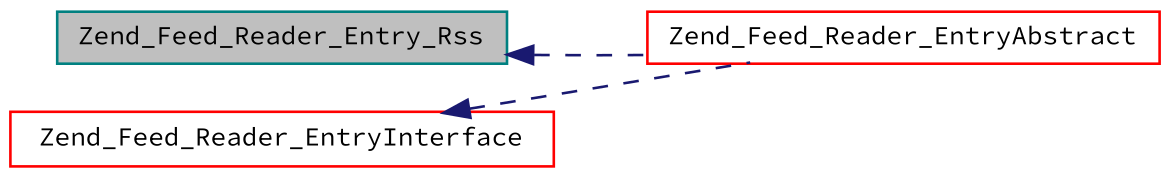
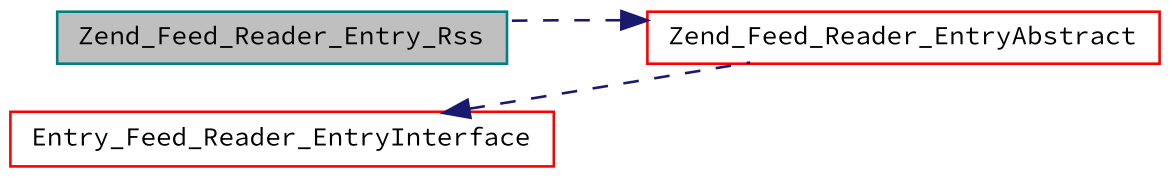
  digraph {
    fontname="Source Code Pro"
    rankdir=LR
    node [color=red fillcolor=white fontname="Source Code Pro" fontsize=10 shape=record style=filled]
    edge [color=midnightblue dir=back fontname="Source Code Pro" fontsize=10 labelfontname=Helvetica labelfontsize=10 style=dashed]
    n1 [color=teal fillcolor=grey75 fontcolor=black height=0.2 label=Zend_Feed_Reader_Entry_Rss width=0.4]
    n2 [height=0.2 label=Zend_Feed_Reader_EntryAbstract width=0.4]
-   n3 [height=0.2 label=Zend_Feed_Reader_EntryInterface width=0.4]
-   n1 -> n2
+   n3 [height=0.2 label=Entry_Feed_Reader_EntryInterface width=0.4]
+   n2 -> n1
    n3 -> n2
  }
